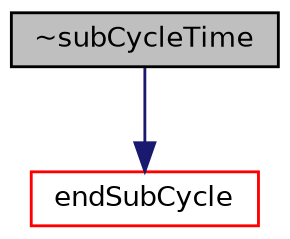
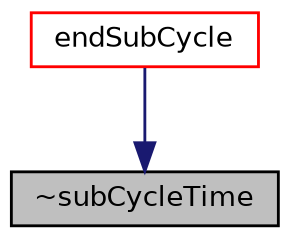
  digraph {
    rankdir=TB
    node [fontname=Helvetica fontsize=10 shape=record]
    n1 [color=black fillcolor=grey75 fontcolor=black height=0.2 label="~subCycleTime" style=filled width=0.4]
    n2 [color=red height=0.2 label=endSubCycle width=0.4]
-   n1 -> n2 [color=midnightblue fontname=Helvetica fontsize=10 labelfontname=Helvetica labelfontsize=10 style=solid]
+   n2 -> n1 [color=midnightblue fontname=Helvetica fontsize=10 labelfontname=Helvetica labelfontsize=10 style=solid]
  }
